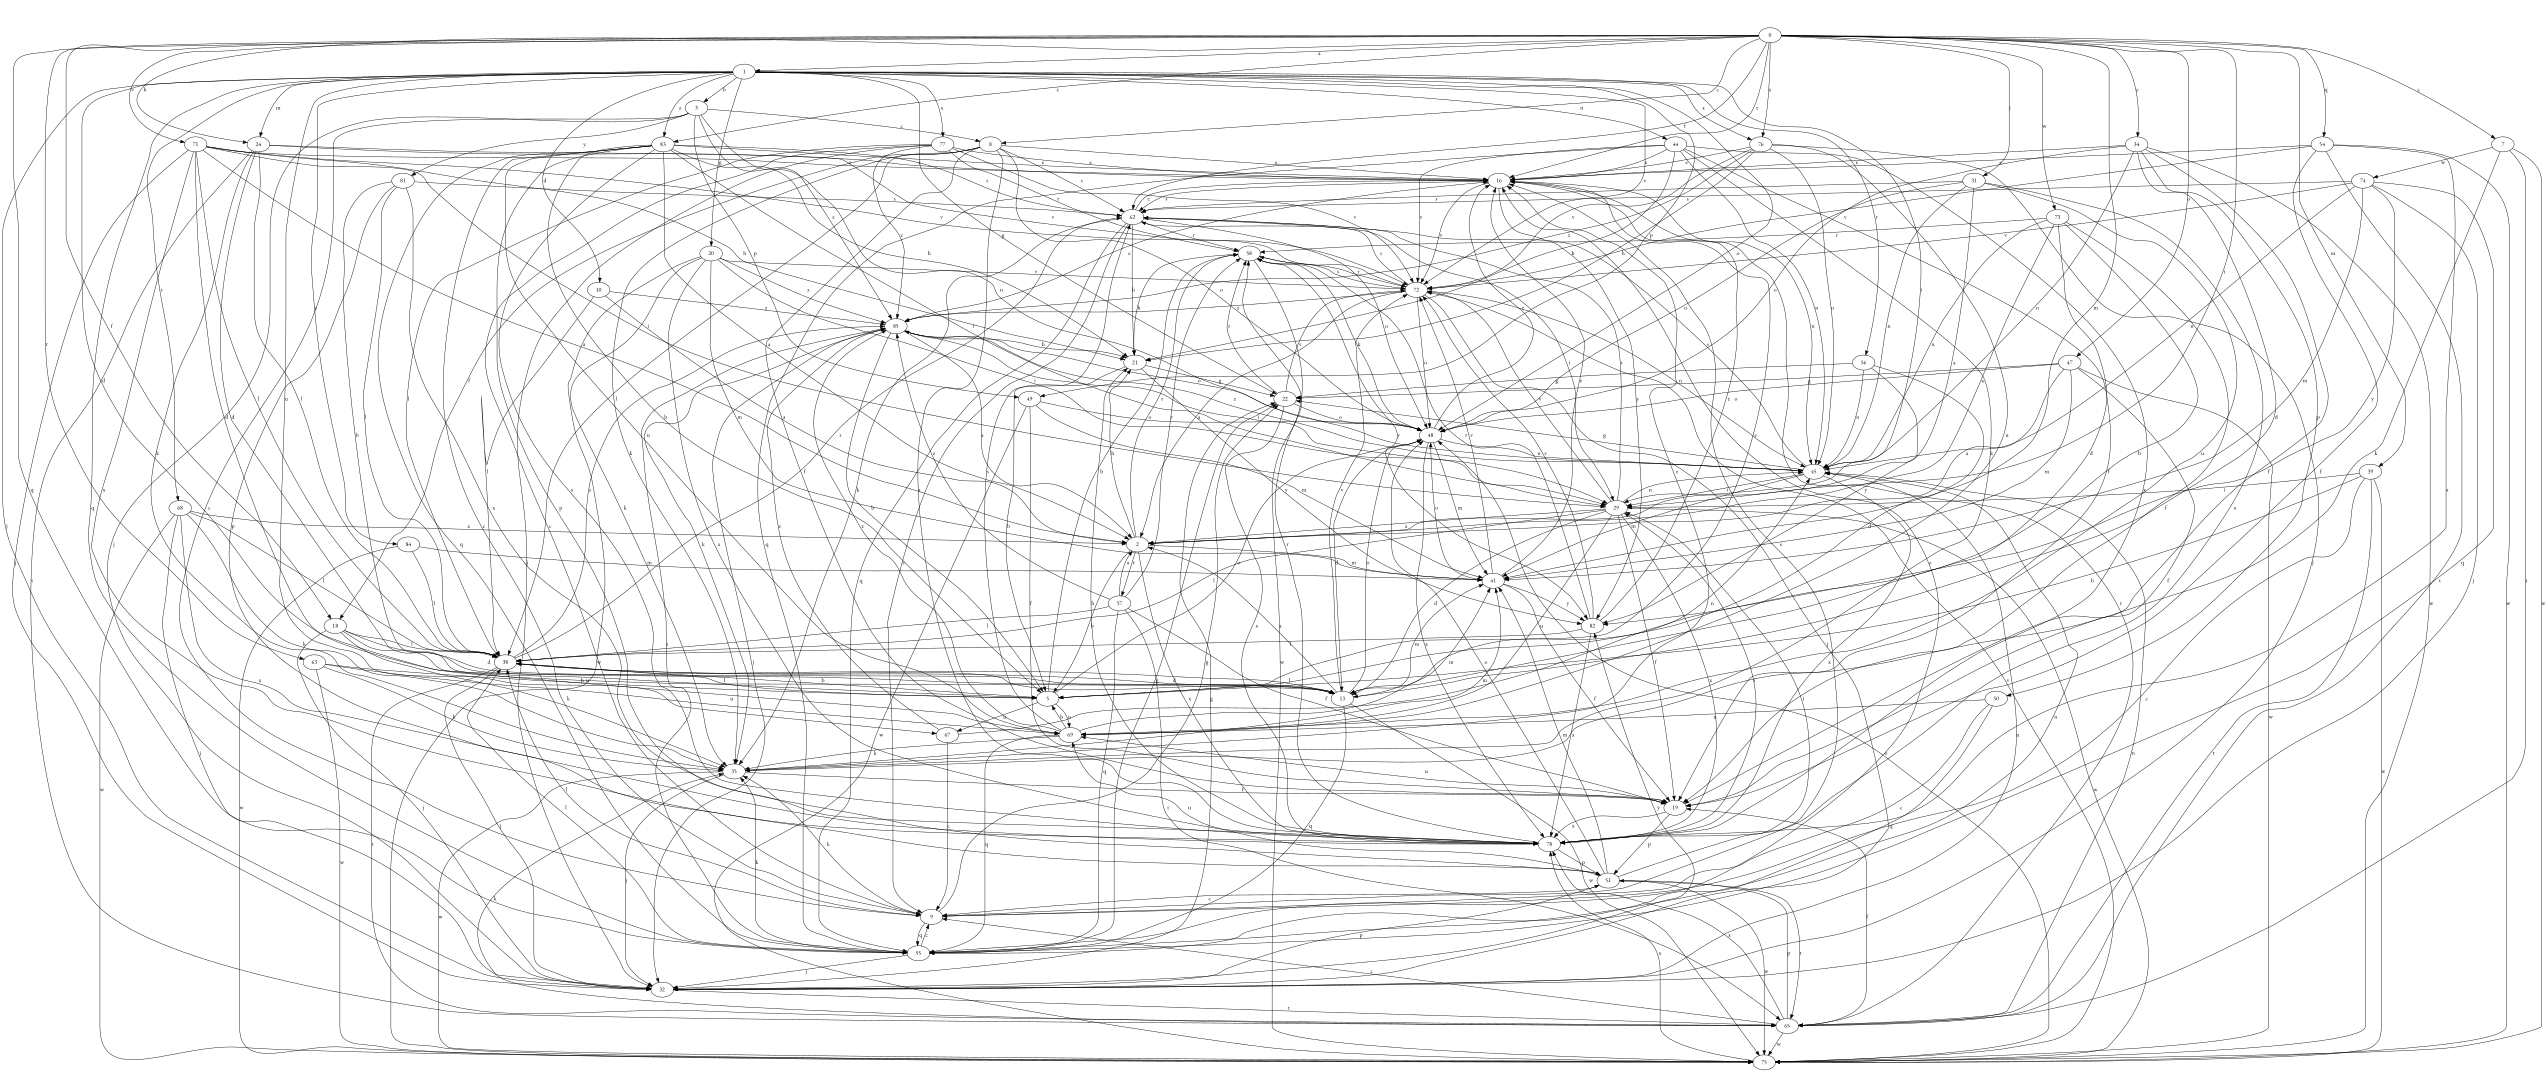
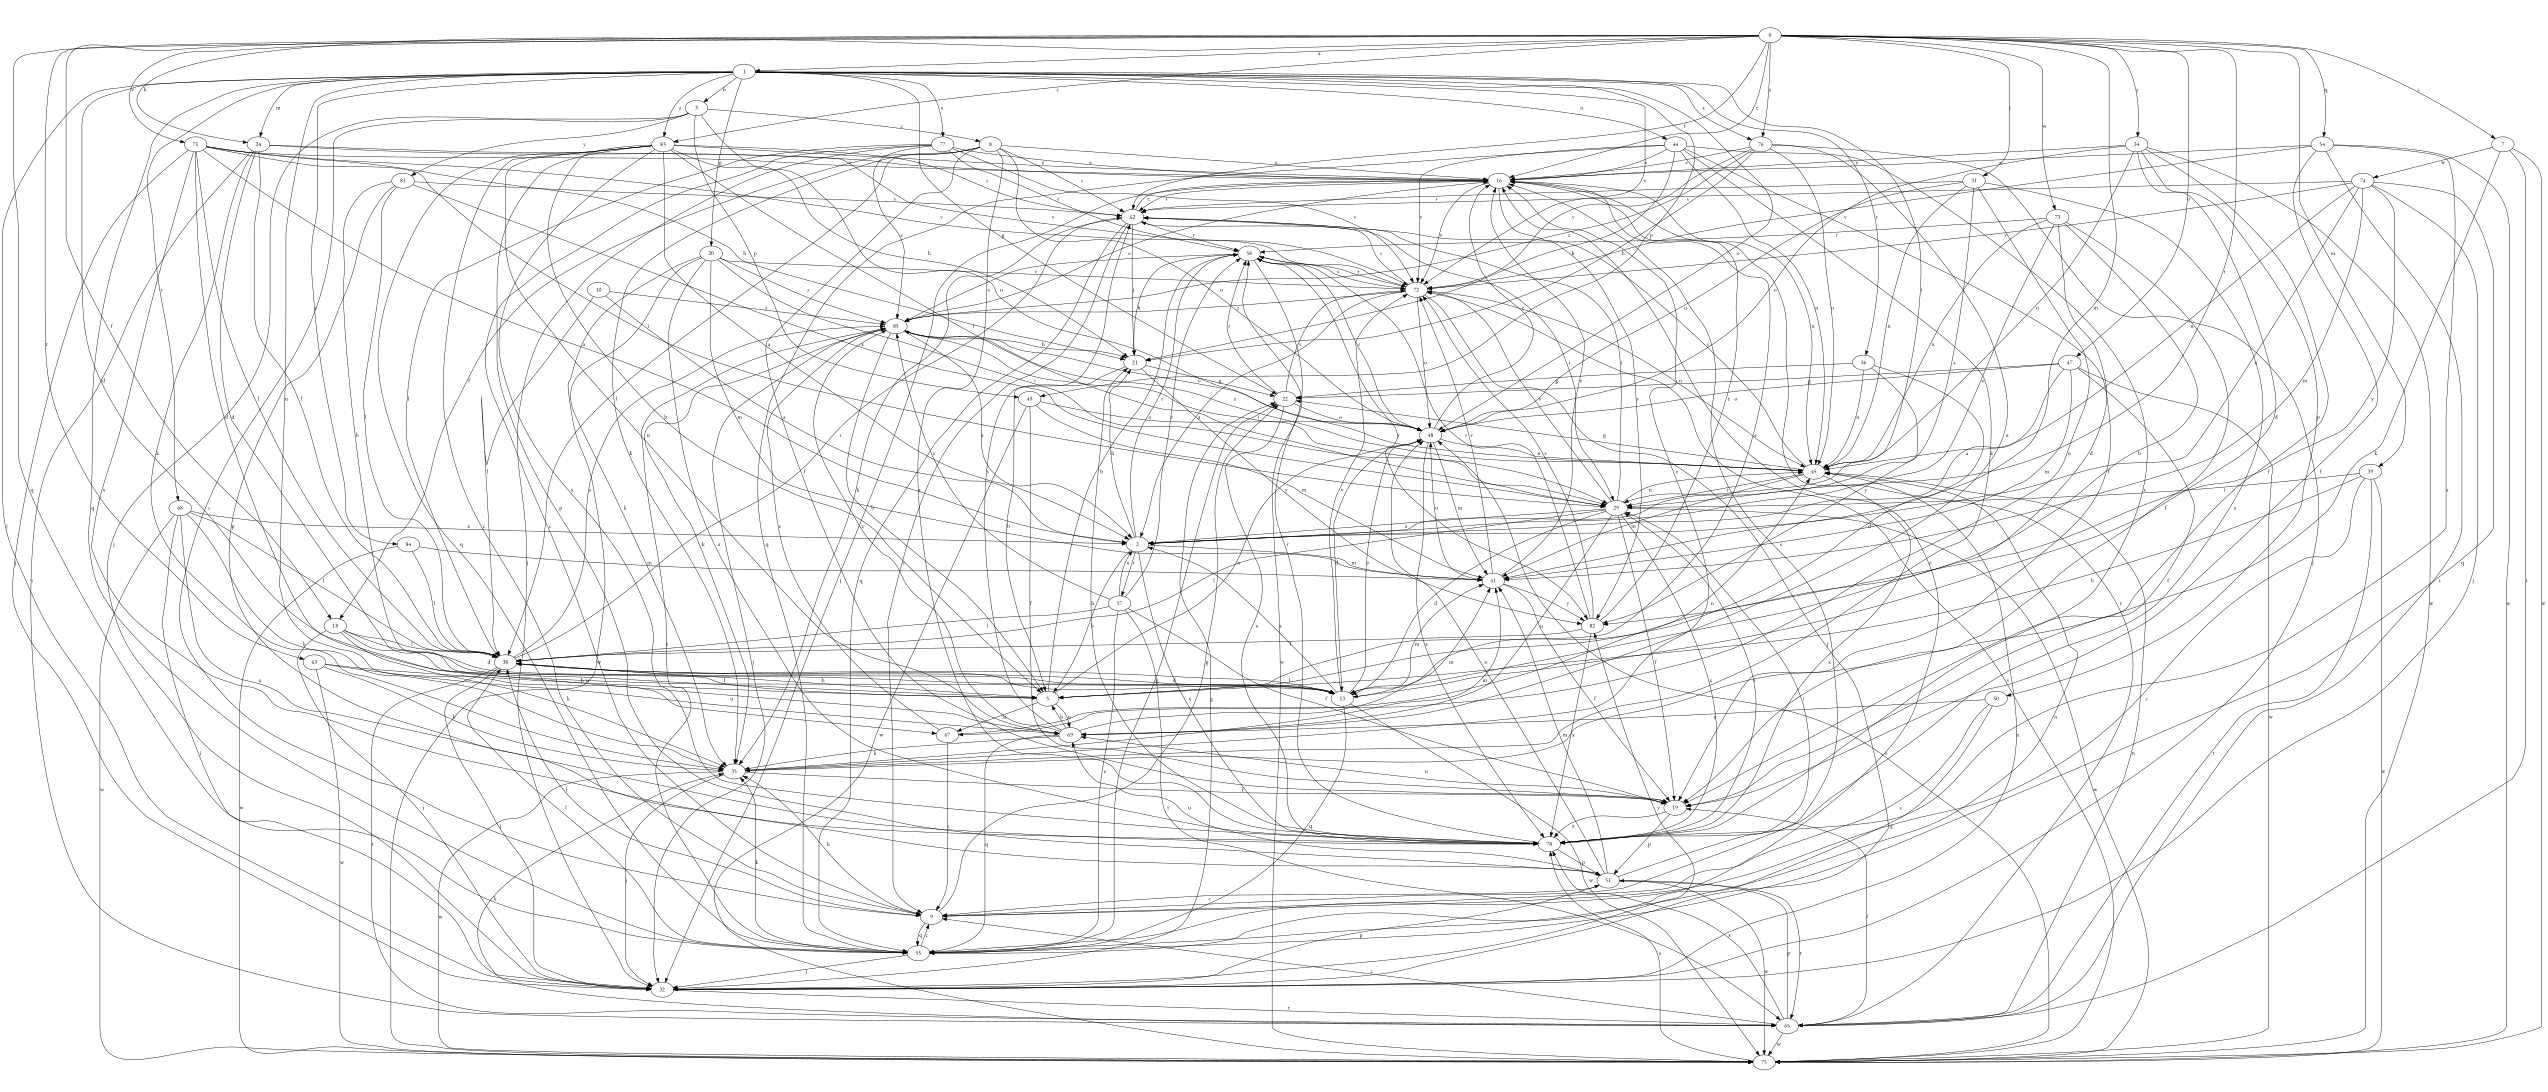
  strict digraph {
    fontname="EB Garamond"
    node [fontname="EB Garamond"]
    edge [fontname="EB Garamond"]
    0
    1
    7
    8
    n5 [label=34]
    16
    18
    24
    29
    31
    39
    41
    47
    54
    55
    62
    63
    71
    73
    76
    83
    3
    10
    13
    20
    22
    32
    44
    48
    49
    56
    n32 [label=68]
    67
    72
    77
    84
    35
    65
    74
    75
    78
    38
    19
    45
    50
    82
    69
    2
    5
    9
    85
    n52 [label=21]
    58
    51
    81
    57
    0 -> 1 [label=a]
    0 -> 7 [label=c]
-   0 -> 8 [label=c]
    0 -> n5 [label=e]
    0 -> 16 [label=e]
    0 -> 18 [label=f]
    0 -> 24 [label=h]
    0 -> 29 [label=i]
    0 -> 31 [label=j]
    0 -> 39 [label=m]
    0 -> 41 [label=m]
    0 -> 47 [label=o]
    0 -> 54 [label=q]
    0 -> 55 [label=q]
    0 -> 62 [label=f]
    0 -> 63 [label=t]
    0 -> 71 [label=v]
    0 -> 73 [label=w]
    0 -> 76 [label=x]
    0 -> 83 [label=z]
    1 -> 24 [label=m]
    1 -> 29 [label=i]
    1 -> 55 [label=q]
    1 -> 76 [label=x]
    1 -> 83 [label=z]
    1 -> 3 [label=b]
-   1 -> 10 [label=d]
    1 -> 13 [label=d]
    1 -> 20 [label=g]
    1 -> 22 [label=g]
    1 -> 32 [label=j]
    1 -> 44 [label=n]
    1 -> 48 [label=o]
    1 -> 49 [label=p]
    1 -> 56 [label=r]
    1 -> n32 [label=t]
    1 -> 67 [label=u]
    1 -> 72 [label=v]
    1 -> 77 [label=x]
    1 -> 84 [label=z]
    7 -> 35 [label=k]
    7 -> 65 [label=t]
    7 -> 74 [label=w]
    7 -> 75 [label=w]
    8 -> 16 [label=e]
    8 -> 18 [label=f]
    8 -> 62 [label=s]
    8 -> 48 [label=o]
    8 -> 35 [label=k]
    8 -> 78 [label=x]
    8 -> 38 [label=l]
    8 -> 19 [label=f]
    n5 -> 16 [label=e]
    n5 -> 13 [label=d]
    n5 -> 48 [label=o]
    n5 -> 75 [label=w]
    n5 -> 19 [label=f]
    n5 -> 45 [label=n]
    n5 -> 50 [label=p]
    16 -> 62 [label=s]
+   16 -> 32 [label=j]
    16 -> 72 [label=v]
    16 -> 65 [label=t]
    16 -> 45 [label=n]
    16 -> 82 [label=y]
    18 -> 13 [label=d]
    18 -> 32 [label=j]
    18 -> 35 [label=k]
    18 -> 38 [label=l]
    18 -> 69 [label=u]
    24 -> 16 [label=e]
    24 -> 13 [label=d]
    24 -> 72 [label=v]
    24 -> 35 [label=k]
    24 -> 65 [label=t]
    24 -> 38 [label=l]
    29 -> 62 [label=s]
    29 -> 13 [label=d]
    29 -> 72 [label=v]
    29 -> 75 [label=w]
    29 -> 78 [label=x]
    29 -> 38 [label=l]
    29 -> 19 [label=f]
    29 -> 45 [label=n]
    29 -> 69 [label=u]
    29 -> 2 [label=a]
    31 -> 62 [label=s]
    31 -> 48 [label=o]
    31 -> 78 [label=x]
    31 -> 45 [label=n]
-   31 -> 69 [label=u]
+   31 -> 67 [label=u]
    31 -> 2 [label=a]
    39 -> 29 [label=i]
    39 -> 65 [label=t]
    39 -> 75 [label=w]
    39 -> 5 [label=b]
    39 -> 9 [label=c]
    41 -> 16 [label=e]
    41 -> 48 [label=o]
    41 -> 72 [label=v]
    41 -> 19 [label=f]
    41 -> 82 [label=y]
    47 -> 41 [label=m]
    47 -> 22 [label=g]
    47 -> 48 [label=o]
    47 -> 75 [label=w]
    47 -> 19 [label=f]
    47 -> 2 [label=a]
    54 -> 16 [label=e]
    54 -> 72 [label=v]
    54 -> 65 [label=t]
    54 -> 75 [label=w]
    54 -> 78 [label=x]
    54 -> 19 [label=f]
    55 -> 16 [label=e]
    55 -> 22 [label=g]
    55 -> 32 [label=j]
    55 -> 35 [label=k]
    55 -> 38 [label=l]
    55 -> 45 [label=n]
    55 -> 9 [label=c]
    55 -> 85 [label=z]
    62 -> 16 [label=e]
    62 -> 29 [label=i]
    62 -> 55 [label=q]
-   62 -> 48 [label=o]
    62 -> 35 [label=k]
    62 -> 9 [label=c]
-   62 -> n52 [label=h]
+   62 -> n52 [label=j]
    62 -> 58 [label=r]
    63 -> 35 [label=k]
    63 -> 75 [label=w]
    63 -> 69 [label=u]
    63 -> 5 [label=b]
    71 -> 16 [label=e]
    71 -> 29 [label=i]
    71 -> 13 [label=d]
    71 -> 32 [label=j]
    71 -> 72 [label=v]
    71 -> 78 [label=x]
    71 -> 38 [label=l]
    71 -> 2 [label=a]
    71 -> n52 [label=h]
    73 -> 13 [label=d]
    73 -> 19 [label=f]
    73 -> 45 [label=n]
    73 -> 2 [label=a]
    73 -> 5 [label=b]
    73 -> 58 [label=r]
    76 -> 16 [label=e]
    76 -> 32 [label=j]
    76 -> 72 [label=v]
    76 -> 45 [label=n]
    76 -> 69 [label=u]
    76 -> 85 [label=z]
    76 -> n52 [label=h]
    83 -> 16 [label=e]
    83 -> 29 [label=i]
    83 -> 55 [label=q]
    83 -> 62 [label=s]
    83 -> 78 [label=x]
    83 -> 69 [label=u]
    83 -> 2 [label=a]
    83 -> 5 [label=b]
    83 -> 9 [label=c]
    83 -> n52 [label=h]
    83 -> 51 [label=p]
    3 -> 8 [label=c]
    3 -> 32 [label=j]
    3 -> 49 [label=p]
    3 -> 45 [label=n]
    3 -> 9 [label=c]
    3 -> 81 [label=y]
    10 -> 38 [label=l]
    10 -> 2 [label=a]
    10 -> 85 [label=z]
    13 -> 41 [label=m]
    13 -> 55 [label=q]
    13 -> 48 [label=o]
    13 -> 72 [label=v]
    13 -> 75 [label=w]
    13 -> 38 [label=l]
    13 -> 2 [label=a]
    20 -> 29 [label=i]
    20 -> 41 [label=m]
    20 -> 72 [label=v]
    20 -> 35 [label=k]
    20 -> 75 [label=w]
    20 -> 78 [label=x]
    20 -> 85 [label=z]
    22 -> 48 [label=o]
    22 -> 72 [label=v]
    22 -> 78 [label=x]
    22 -> 58 [label=r]
    32 -> 22 [label=g]
    32 -> 65 [label=t]
    32 -> 45 [label=n]
    32 -> 82 [label=y]
    32 -> 51 [label=p]
    44 -> 16 [label=e]
    44 -> 55 [label=q]
    44 -> 72 [label=v]
    44 -> 35 [label=k]
    44 -> 78 [label=x]
    44 -> 19 [label=f]
    44 -> 45 [label=n]
    44 -> n52 [label=h]
    48 -> 16 [label=e]
    48 -> 41 [label=m]
    48 -> 13 [label=d]
    48 -> 78 [label=x]
    48 -> 45 [label=n]
-   48 -> 58 [label=k]
+   48 -> 58 [label=r]
    49 -> 41 [label=m]
    49 -> 48 [label=o]
    49 -> 75 [label=w]
    49 -> 19 [label=f]
    56 -> 13 [label=d]
    56 -> 22 [label=g]
    56 -> 45 [label=n]
    56 -> 82 [label=y]
    n32 -> 32 [label=j]
    n32 -> 35 [label=k]
    n32 -> 75 [label=w]
    n32 -> 78 [label=x]
    n32 -> 38 [label=l]
    n32 -> 2 [label=a]
    67 -> 45 [label=n]
    67 -> 9 [label=c]
    67 -> 85 [label=z]
    72 -> 62 [label=s]
    72 -> 32 [label=j]
    72 -> 48 [label=o]
    72 -> 45 [label=n]
    72 -> 2 [label=a]
    72 -> 85 [label=z]
    72 -> 58 [label=r]
    77 -> 16 [label=e]
    77 -> 32 [label=j]
    77 -> 72 [label=v]
    77 -> 38 [label=l]
    77 -> 9 [label=c]
    77 -> 85 [label=z]
    77 -> 58 [label=r]
    84 -> 41 [label=m]
    84 -> 75 [label=w]
    84 -> 38 [label=l]
    35 -> 16 [label=e]
    35 -> 41 [label=m]
    35 -> 32 [label=j]
    35 -> 75 [label=w]
    35 -> 19 [label=f]
    65 -> 35 [label=k]
    65 -> 75 [label=w]
    65 -> 78 [label=x]
    65 -> 19 [label=f]
    65 -> 45 [label=n]
    65 -> 9 [label=c]
    65 -> 51 [label=p]
    74 -> 41 [label=m]
    74 -> 55 [label=q]
    74 -> 62 [label=s]
    74 -> 32 [label=j]
    74 -> 72 [label=v]
    74 -> 45 [label=n]
    74 -> 82 [label=y]
+   74 -> 2 [label=a]
    75 -> 48 [label=o]
    75 -> 72 [label=v]
    75 -> 78 [label=x]
    78 -> 29 [label=i]
    78 -> n52 [label=h]
    78 -> 58 [label=r]
    78 -> 51 [label=p]
    38 -> 62 [label=s]
    38 -> 13 [label=d]
    38 -> 32 [label=j]
    38 -> 65 [label=t]
    38 -> 5 [label=b]
    38 -> 85 [label=z]
    19 -> 78 [label=x]
    19 -> 69 [label=u]
    19 -> 51 [label=p]
    45 -> 29 [label=i]
    45 -> 41 [label=m]
    45 -> 62 [label=s]
    45 -> 22 [label=g]
    45 -> 78 [label=x]
    45 -> 85 [label=z]
    50 -> 55 [label=q]
    50 -> 69 [label=u]
    50 -> 9 [label=c]
    82 -> 16 [label=e]
    82 -> 72 [label=v]
    82 -> 78 [label=x]
    82 -> 38 [label=l]
    82 -> 58 [label=r]
    69 -> 41 [label=m]
    69 -> 55 [label=q]
    69 -> 62 [label=s]
    69 -> 35 [label=k]
    69 -> 5 [label=b]
    69 -> 85 [label=z]
    2 -> 41 [label=m]
    2 -> 78 [label=x]
    2 -> 5 [label=b]
    2 -> n52 [label=h]
    2 -> 58 [label=r]
    2 -> 57 [label=r]
    5 -> 16 [label=e]
    5 -> 48 [label=o]
    5 -> 67 [label=u]
    5 -> 38 [label=l]
    5 -> 69 [label=u]
    5 -> 58 [label=b]
    9 -> 16 [label=e]
    9 -> 55 [label=q]
    9 -> 22 [label=g]
    9 -> 35 [label=k]
    9 -> 38 [label=l]
    85 -> 16 [label=e]
    85 -> 29 [label=i]
    85 -> 32 [label=j]
    85 -> 48 [label=o]
    85 -> 35 [label=k]
    85 -> 2 [label=a]
    85 -> 5 [label=b]
    85 -> n52 [label=h]
    n52 -> 22 [label=g]
    n52 -> 82 [label=y]
    n52 -> 5 [label=b]
    58 -> 72 [label=s]
    58 -> 75 [label=w]
    58 -> 82 [label=y]
-   3 -> 85 [label=z]
+   58 -> 85 [label=z]
    58 -> n52 [label=h]
    51 -> 29 [label=i]
    51 -> 41 [label=m]
    51 -> 48 [label=o]
    51 -> 65 [label=t]
    51 -> 75 [label=w]
    51 -> 69 [label=u]
    51 -> 9 [label=c]
    81 -> 62 [label=s]
-   81 -> 78 [label=x]
+   81 -> 29 [label=x]
    81 -> 38 [label=l]
    81 -> 5 [label=b]
    81 -> 51 [label=p]
-   57 -> 55 [label=q]
+   57 -> 55 [label=e]
    57 -> 65 [label=t]
    57 -> 38 [label=l]
    57 -> 19 [label=f]
    57 -> 2 [label=a]
    57 -> 85 [label=z]
    57 -> 58 [label=r]
  }
